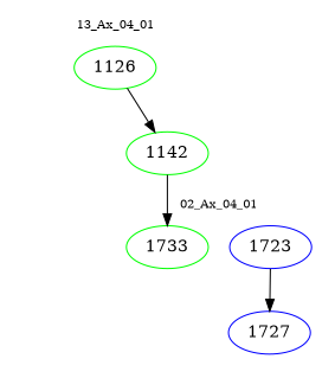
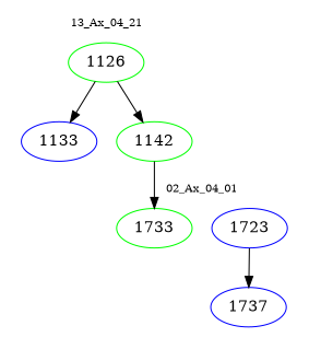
  digraph {
    node [color=green]
    edge [color=black]
    n1 [label=1126]
+   n2 [color=blue label=1133]
    n3 [label=1142]
    n4 [color=blue label=1723]
-   n5 [color=blue label=1727]
+   n5 [color=blue label=1737]
    n6 [label=1733]
    subgraph cluster_1 {
      color=white
      fontsize=10
-     label="13_Ax_04_01"
+     label="13_Ax_04_21"
      n1
+     n2
      n3
    }
    subgraph cluster_2 {
      color=white
      fontsize=10
      label="02_Ax_04_01"
      n4
      n5
      n6
    }
+   n1 -> n2
    n1 -> n3
    n3 -> n6
    n4 -> n5
  }
